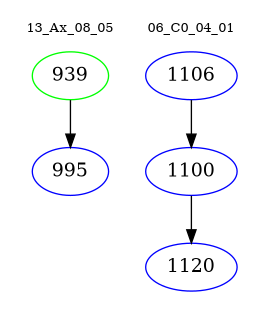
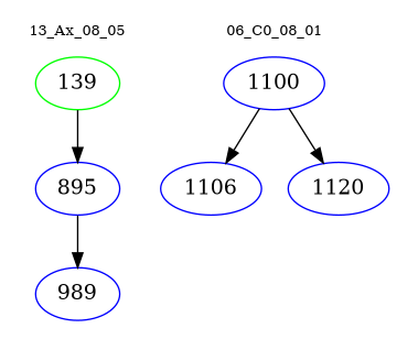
  digraph {
    node [color=blue]
    edge [color=black]
-   n1 [color=green label=939]
-   n2 [label=995]
+   n1 [color=green label=139]
+   n2 [label=895]
+   n3 [label=989]
    n4 [label=1106]
    n5 [label=1100]
    n6 [label=1120]
    subgraph cluster_1 {
      color=white
      fontsize=10
      label="13_Ax_08_05"
      n1
      n2
+     n3
    }
    subgraph cluster_2 {
      color=white
      fontsize=10
-     label="06_C0_04_01"
+     label="06_C0_08_01"
      n4
      n5
      n6
    }
    n1 -> n2
-   n4 -> n5
+   n2 -> n3
+   n5 -> n4
    n5 -> n6
  }
